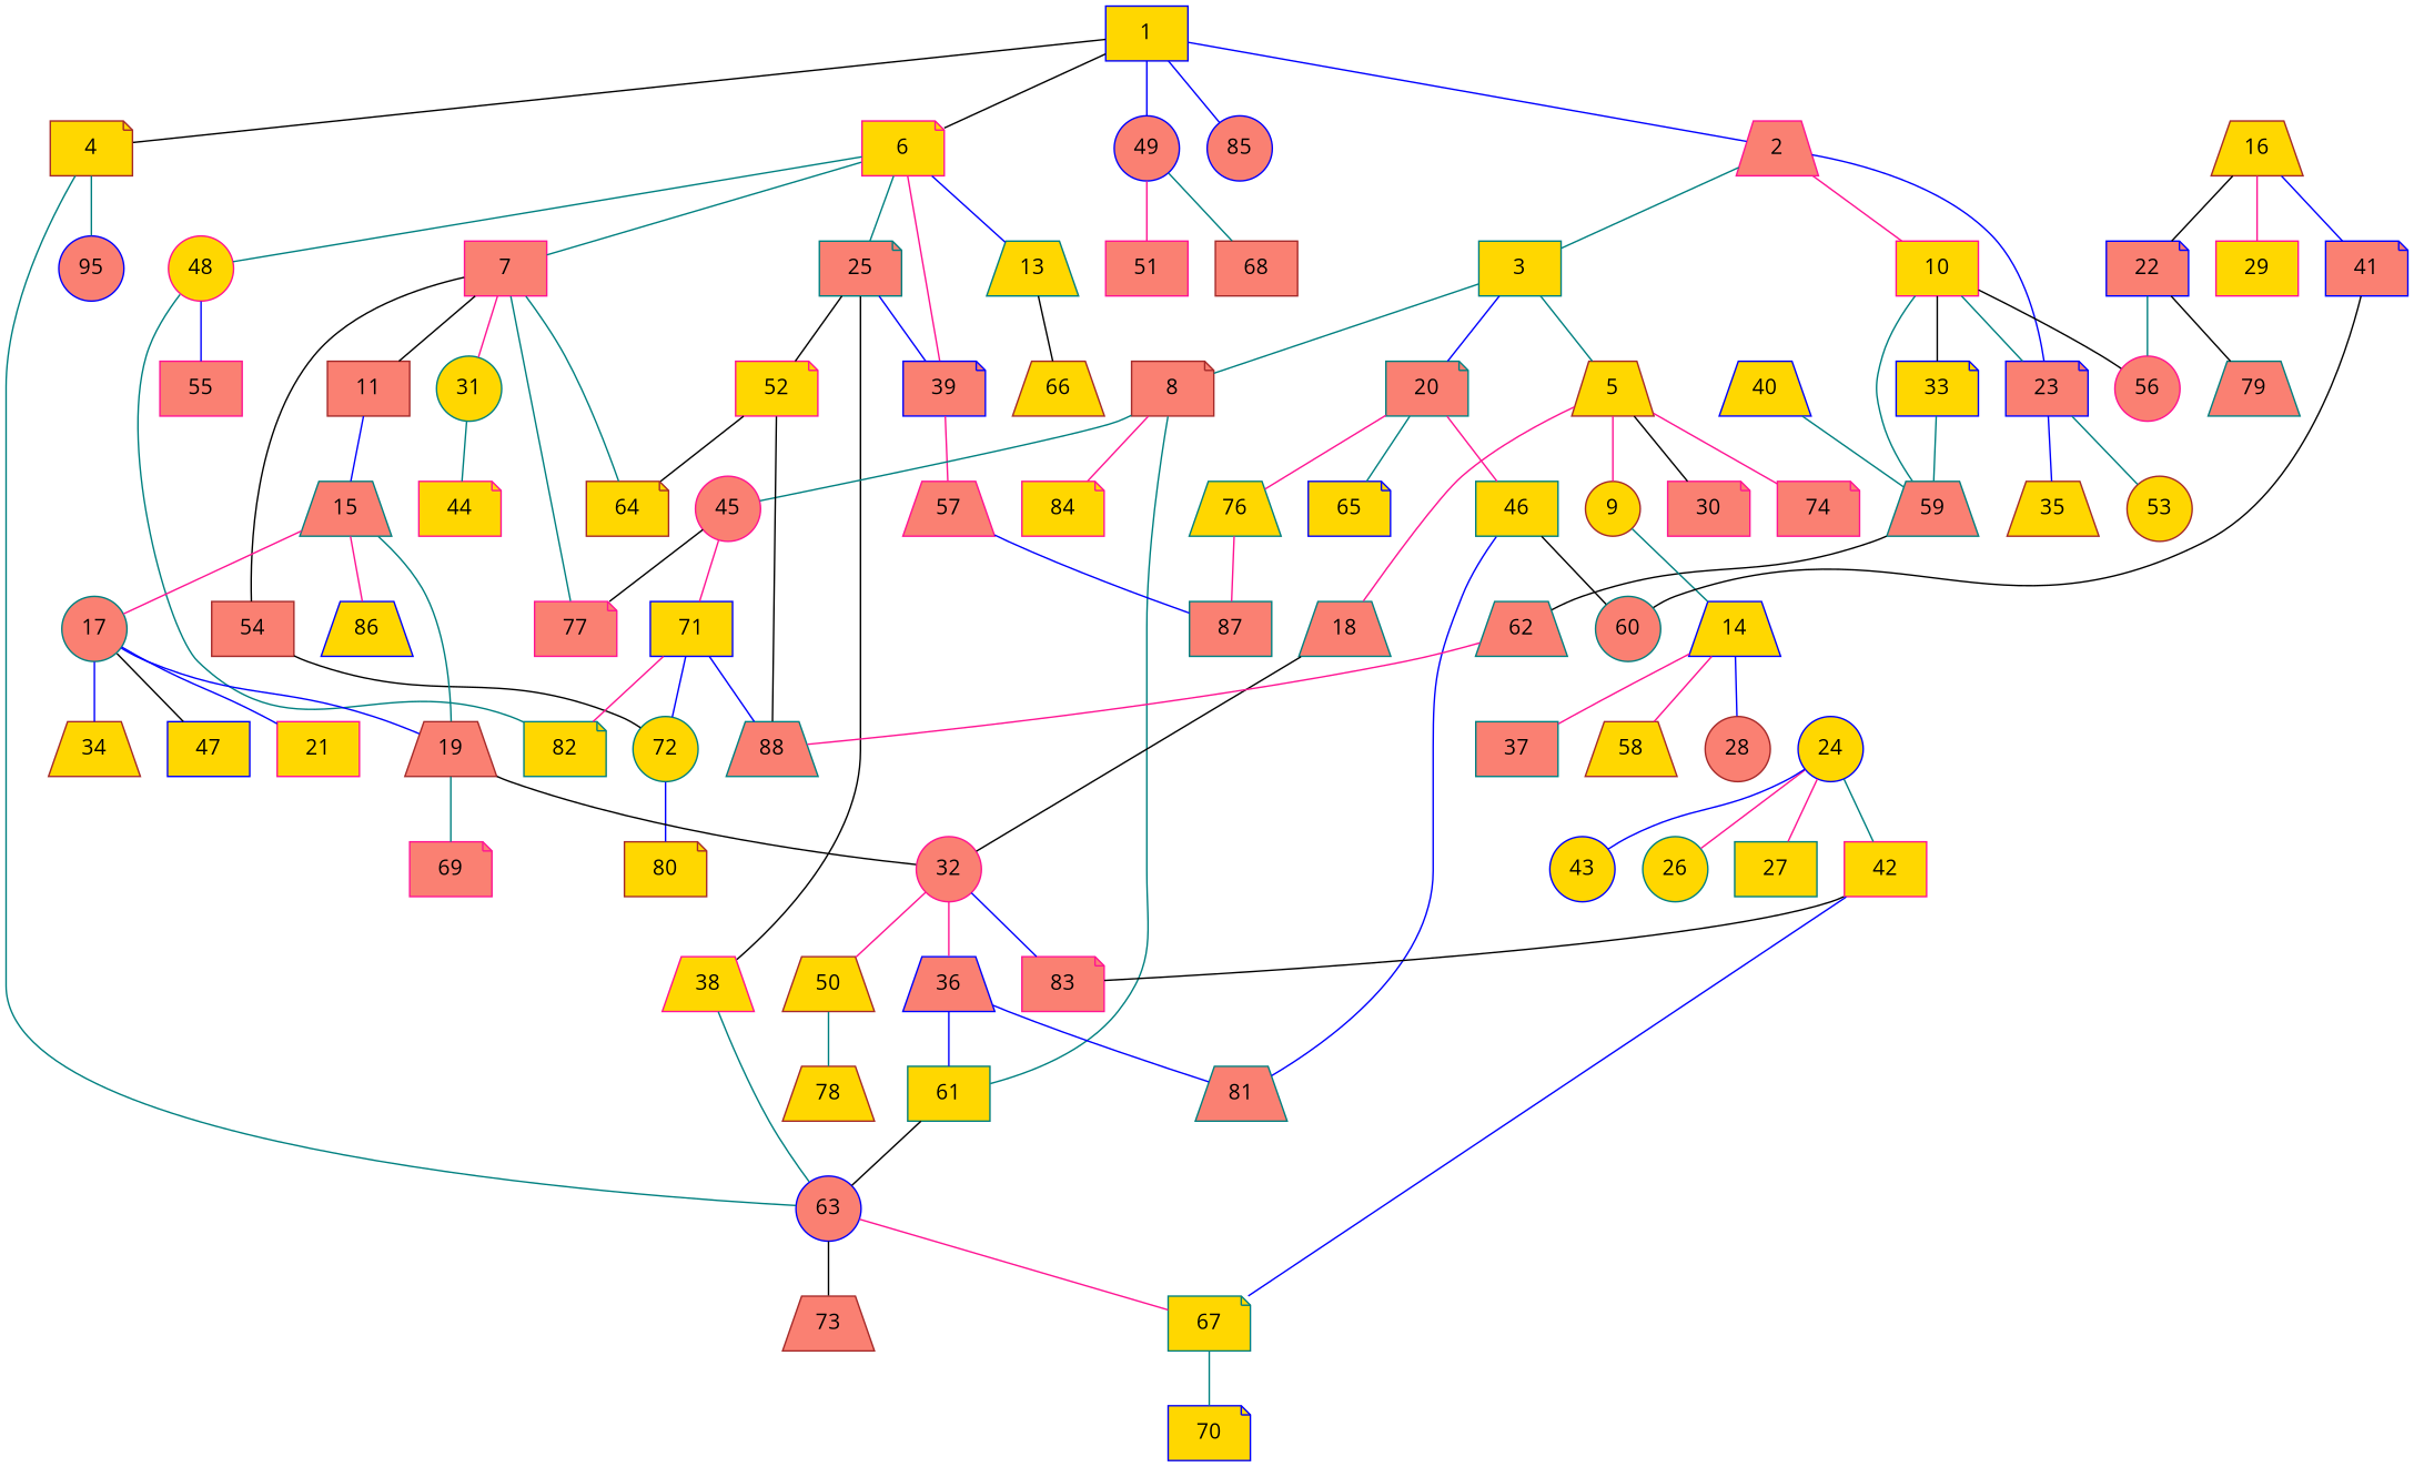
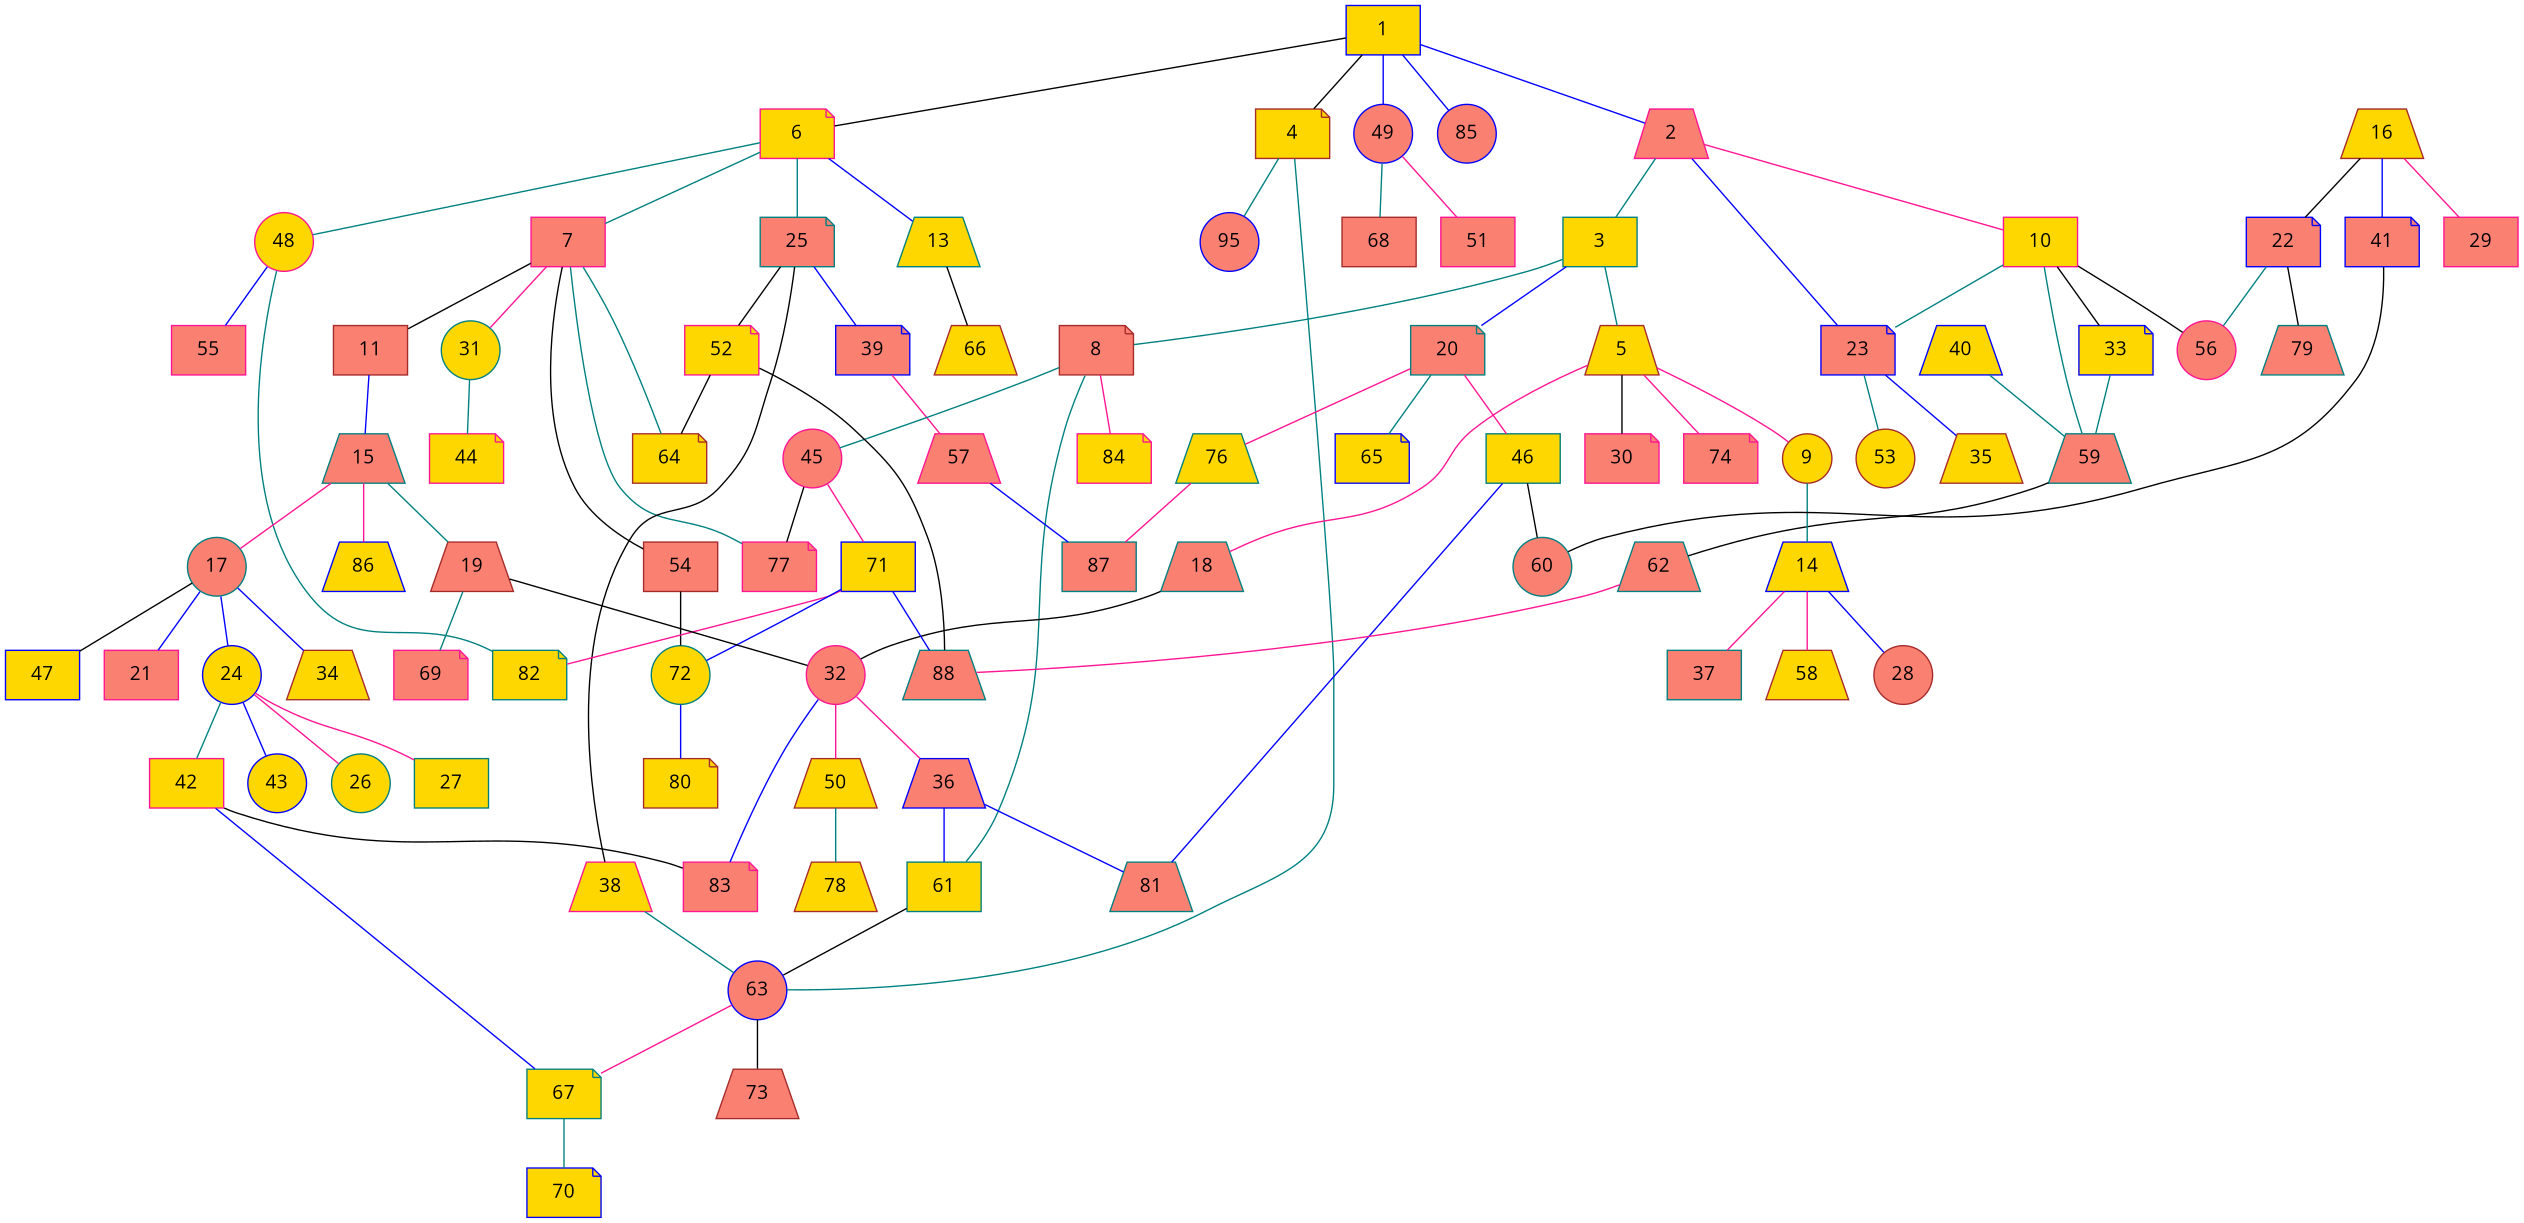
  graph {
    fontname="Open Sans"
    node [color=teal fillcolor=gold fontname="Open Sans" shape=trapezium style=filled]
    edge [color=teal fontname="Open Sans"]
    1 [color=blue shape=box]
    2 [color=deeppink fillcolor=salmon]
    4 [color=brown shape=note]
    6 [color=deeppink shape=note]
    49 [color=blue fillcolor=salmon shape=circle]
    85 [color=blue fillcolor=salmon shape=circle]
    3 [shape=box]
    10 [color=deeppink shape=box]
    23 [color=blue fillcolor=salmon shape=note]
    63 [color=blue fillcolor=salmon shape=circle]
    n11 [color=blue fillcolor=salmon label=95 shape=circle]
    7 [color=deeppink fillcolor=salmon shape=box]
    13
    25 [fillcolor=salmon shape=note]
    39 [color=blue fillcolor=salmon shape=note]
    48 [color=deeppink shape=circle]
    51 [color=deeppink fillcolor=salmon shape=box]
    68 [color=brown fillcolor=salmon shape=box]
    5 [color=brown]
    8 [color=brown fillcolor=salmon shape=note]
    20 [fillcolor=salmon shape=note]
    33 [color=blue shape=note]
    56 [color=deeppink fillcolor=salmon shape=circle]
    59 [fillcolor=salmon]
    35 [color=brown]
    53 [color=brown shape=circle]
    9 [color=brown shape=circle]
    18 [fillcolor=salmon]
    30 [color=deeppink fillcolor=salmon shape=note]
    74 [color=deeppink fillcolor=salmon shape=note]
    45 [color=deeppink fillcolor=salmon shape=circle]
    61 [shape=box]
    84 [color=deeppink shape=note]
    46 [shape=box]
    65 [color=blue shape=note]
    76
    67 [shape=note]
    73 [color=brown fillcolor=salmon]
    14 [color=blue]
    32 [color=deeppink fillcolor=salmon shape=circle]
    11 [color=brown fillcolor=salmon shape=box]
    31 [shape=circle]
    54 [color=brown fillcolor=salmon shape=box]
    64 [color=brown shape=note]
    77 [color=deeppink fillcolor=salmon shape=note]
    66 [color=brown]
    38 [color=deeppink]
    52 [color=deeppink shape=note]
    57 [color=deeppink fillcolor=salmon]
    55 [color=deeppink fillcolor=salmon shape=box]
    82 [shape=note]
    15 [fillcolor=salmon]
    44 [color=deeppink shape=note]
    72 [shape=circle]
    71 [color=blue shape=box]
    28 [color=brown fillcolor=salmon shape=circle]
    37 [fillcolor=salmon shape=box]
    58 [color=brown]
    62 [fillcolor=salmon]
    17 [fillcolor=salmon shape=circle]
    19 [color=brown fillcolor=salmon]
    86 [color=blue]
    16 [color=brown]
    22 [color=blue fillcolor=salmon shape=note]
-   29 [color=deeppink shape=box]
+   29 [color=deeppink fillcolor=salmon shape=box]
    41 [color=blue fillcolor=salmon shape=note]
    40 [color=blue]
-   21 [color=deeppink shape=box]
+   21 [color=deeppink fillcolor=salmon shape=box]
    24 [color=blue shape=circle]
    34 [color=brown]
    47 [color=blue shape=box]
    69 [color=deeppink fillcolor=salmon shape=note]
    79 [fillcolor=salmon]
    60 [fillcolor=salmon shape=circle]
    26 [shape=circle]
    27 [shape=box]
    42 [color=deeppink shape=box]
    43 [color=blue shape=circle]
    36 [color=blue fillcolor=salmon]
    50 [color=brown]
    83 [color=deeppink fillcolor=salmon shape=note]
    81 [fillcolor=salmon]
    87 [fillcolor=salmon shape=box]
    88 [fillcolor=salmon]
    78 [color=brown]
    70 [color=blue shape=note]
    80 [color=brown shape=note]
    1 -- 2 [color=blue]
    1 -- 4 [color=black]
    1 -- 6 [color=black]
    1 -- 49 [color=blue]
    1 -- 85 [color=blue]
    2 -- 3
    2 -- 10 [color=deeppink]
    2 -- 23 [color=blue]
    4 -- 63
    4 -- n11
    6 -- 7
    6 -- 13 [color=blue]
    6 -- 25
-   6 -- 39 [color=deeppink]
    6 -- 48
    49 -- 51 [color=deeppink]
    49 -- 68
    3 -- 5
    3 -- 8
    3 -- 20 [color=blue]
    10 -- 23
    10 -- 33 [color=black]
    10 -- 56 [color=black]
    10 -- 59
    23 -- 35 [color=blue]
    23 -- 53
    63 -- 67 [color=deeppink]
    63 -- 73 [color=black]
    7 -- 11 [color=black]
    7 -- 31 [color=deeppink]
    7 -- 54 [color=black]
    7 -- 64
    7 -- 77
    13 -- 66 [color=black]
    25 -- 39 [color=blue]
    25 -- 38 [color=black]
    25 -- 52 [color=black]
    39 -- 57 [color=deeppink]
    48 -- 55 [color=blue]
    48 -- 82
    5 -- 9 [color=deeppink]
    5 -- 18 [color=deeppink]
    5 -- 30 [color=black]
    5 -- 74 [color=deeppink]
    8 -- 45
    8 -- 61
    8 -- 84 [color=deeppink]
    20 -- 46 [color=deeppink]
    20 -- 65
    20 -- 76 [color=deeppink]
    33 -- 59
    59 -- 62 [color=black]
    9 -- 14
    18 -- 32 [color=black]
    45 -- 77 [color=black]
    45 -- 71 [color=deeppink]
    61 -- 63 [color=black]
    46 -- 60 [color=black]
    46 -- 81 [color=blue]
    76 -- 87 [color=deeppink]
    67 -- 70
    14 -- 28 [color=blue]
    14 -- 37 [color=deeppink]
    14 -- 58 [color=deeppink]
    32 -- 36 [color=deeppink]
    32 -- 50 [color=deeppink]
    32 -- 83 [color=blue]
    11 -- 15 [color=blue]
    31 -- 44
    54 -- 72 [color=black]
    38 -- 63
    52 -- 64 [color=black]
    52 -- 88 [color=black]
    57 -- 87 [color=blue]
    15 -- 17 [color=deeppink]
    15 -- 19
    15 -- 86 [color=deeppink]
    72 -- 80 [color=blue]
    71 -- 82 [color=deeppink]
    71 -- 72 [color=blue]
    71 -- 88 [color=blue]
    62 -- 88 [color=deeppink]
    17 -- 21 [color=blue]
-   17 -- 19 [color=blue]
+   17 -- 24 [color=blue]
    17 -- 34 [color=blue]
    17 -- 47 [color=black]
    19 -- 32 [color=black]
    19 -- 69
    16 -- 22 [color=black]
    16 -- 29 [color=deeppink]
    16 -- 41 [color=blue]
    22 -- 56
    22 -- 79 [color=black]
    41 -- 60 [color=black]
    40 -- 59
    24 -- 26 [color=deeppink]
    24 -- 27 [color=deeppink]
    24 -- 42
    24 -- 43 [color=blue]
    42 -- 67 [color=blue]
    42 -- 83 [color=black]
    36 -- 61 [color=blue]
    36 -- 81 [color=blue]
    50 -- 78
  }
